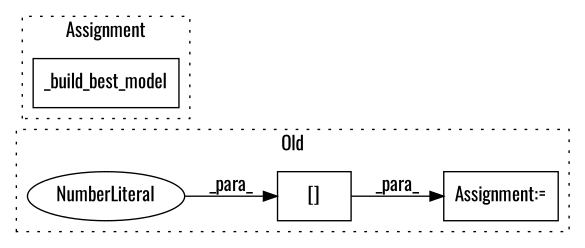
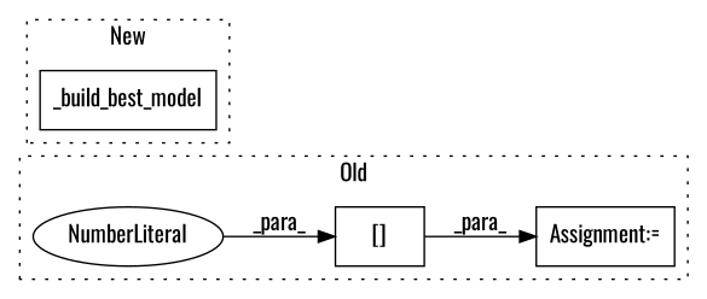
  digraph {
    rankdir=LR
    fontname=Oswald
    node [l=1 shape=box fontname=Oswald]
    edge [fontname=Oswald]
    n1 [a=2 l="26,1" label="[]" s="723,750"]
    n2 [a=34 label=NumberLiteral s=749 shape=ellipse]
    n3 [a=7 label="Assignment:=" s=722]
    n4 [a=32 l=19 label=_build_best_model s=728]
    subgraph cluster_1 {
      label=Old
      style=dotted
      n1
      n2
      n3
    }
    subgraph cluster_2 {
-     label=Assignment
+     label=New
      style=dotted
      n4
    }
    n1 -> n3 [label=_para_]
    n2 -> n1 [label=_para_]
  }
